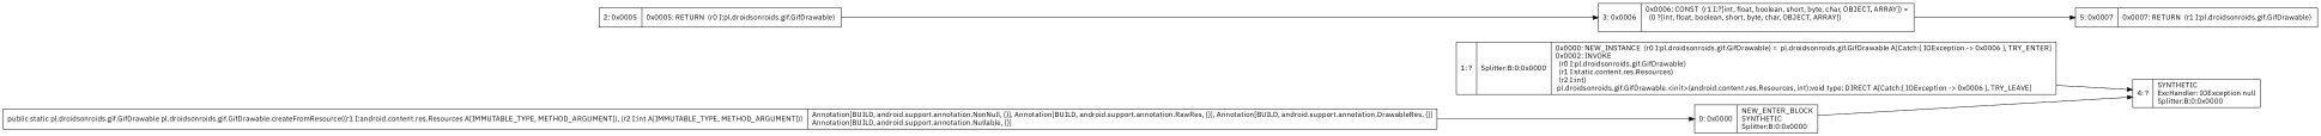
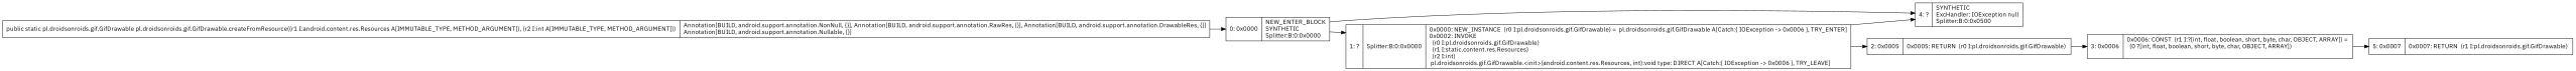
  digraph {
    fontname="IBM Plex Sans"
    rankdir=LR
    node [fontname="IBM Plex Sans" shape=record]
    edge [fontname="IBM Plex Sans"]
    n1 [label="{0\:\ 0x0000|NEW_ENTER_BLOCK\lSYNTHETIC\lSplitter:B:0:0x0000\l}"]
    n2 [label="{1\:\ ?|Splitter:B:0:0x0000\l|0x0000: NEW_INSTANCE  (r0 I:pl.droidsonroids.gif.GifDrawable) =  pl.droidsonroids.gif.GifDrawable A[Catch:\{ IOException \-\> 0x0006 \}, TRY_ENTER]\l0x0002: INVOKE  \l  (r0 I:pl.droidsonroids.gif.GifDrawable)\l  (r1 I:static.content.res.Resources)\l  (r2 I:int)\l pl.droidsonroids.gif.GifDrawable.\<init\>(android.content.res.Resources, int):void type: DIRECT A[Catch:\{ IOException \-\> 0x0006 \}, TRY_LEAVE]\l}"]
-   n3 [label="{4\:\ ?|SYNTHETIC\lExcHandler: IOException null\lSplitter:B:0:0x0000\l}"]
+   n3 [label="{4\:\ ?|SYNTHETIC\lExcHandler: IOException null\lSplitter:B:0:0x0500\l}"]
    n4 [label="{2\:\ 0x0005|0x0005: RETURN  (r0 I:pl.droidsonroids.gif.GifDrawable) \l}"]
    n5 [label="{3\:\ 0x0006|0x0006: CONST  (r1 I:?[int, float, boolean, short, byte, char, OBJECT, ARRAY]) = \l  (0 ?[int, float, boolean, short, byte, char, OBJECT, ARRAY])\l \l}"]
    n6 [label="{5\:\ 0x0007|0x0007: RETURN  (r1 I:pl.droidsonroids.gif.GifDrawable) \l}"]
    n7 [label="{public static pl.droidsonroids.gif.GifDrawable pl.droidsonroids.gif.GifDrawable.createFromResource((r1 I:android.content.res.Resources A[IMMUTABLE_TYPE, METHOD_ARGUMENT]), (r2 I:int A[IMMUTABLE_TYPE, METHOD_ARGUMENT]))  | Annotation[BUILD, android.support.annotation.NonNull, \{\}], Annotation[BUILD, android.support.annotation.RawRes, \{\}], Annotation[BUILD, android.support.annotation.DrawableRes, \{\}]\lAnnotation[BUILD, android.support.annotation.Nullable, \{\}]\l}"]
+   n1 -> n2
    n1 -> n3
    n2 -> n3
+   n2 -> n4
    n4 -> n5
    n5 -> n6
    n7 -> n1
  }
